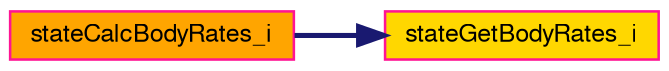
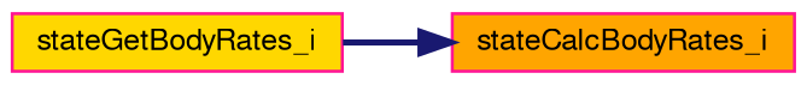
  digraph {
    rankdir=LR
    node [color=deeppink fontname=FreeSans fontsize=10 shape=record style=filled]
    n1 [fillcolor=gold fontcolor=black height=0.2 label=stateGetBodyRates_i width=0.4]
    n2 [fillcolor=orange height=0.2 label=stateCalcBodyRates_i width=0.4]
-   n2 -> n1 [color=midnightblue fontname=FreeSans fontsize=10 labelfontname=FreeSans labelfontsize=10 style=bold]
+   n1 -> n2 [color=midnightblue fontname=FreeSans fontsize=10 labelfontname=FreeSans labelfontsize=10 style=bold]
  }
